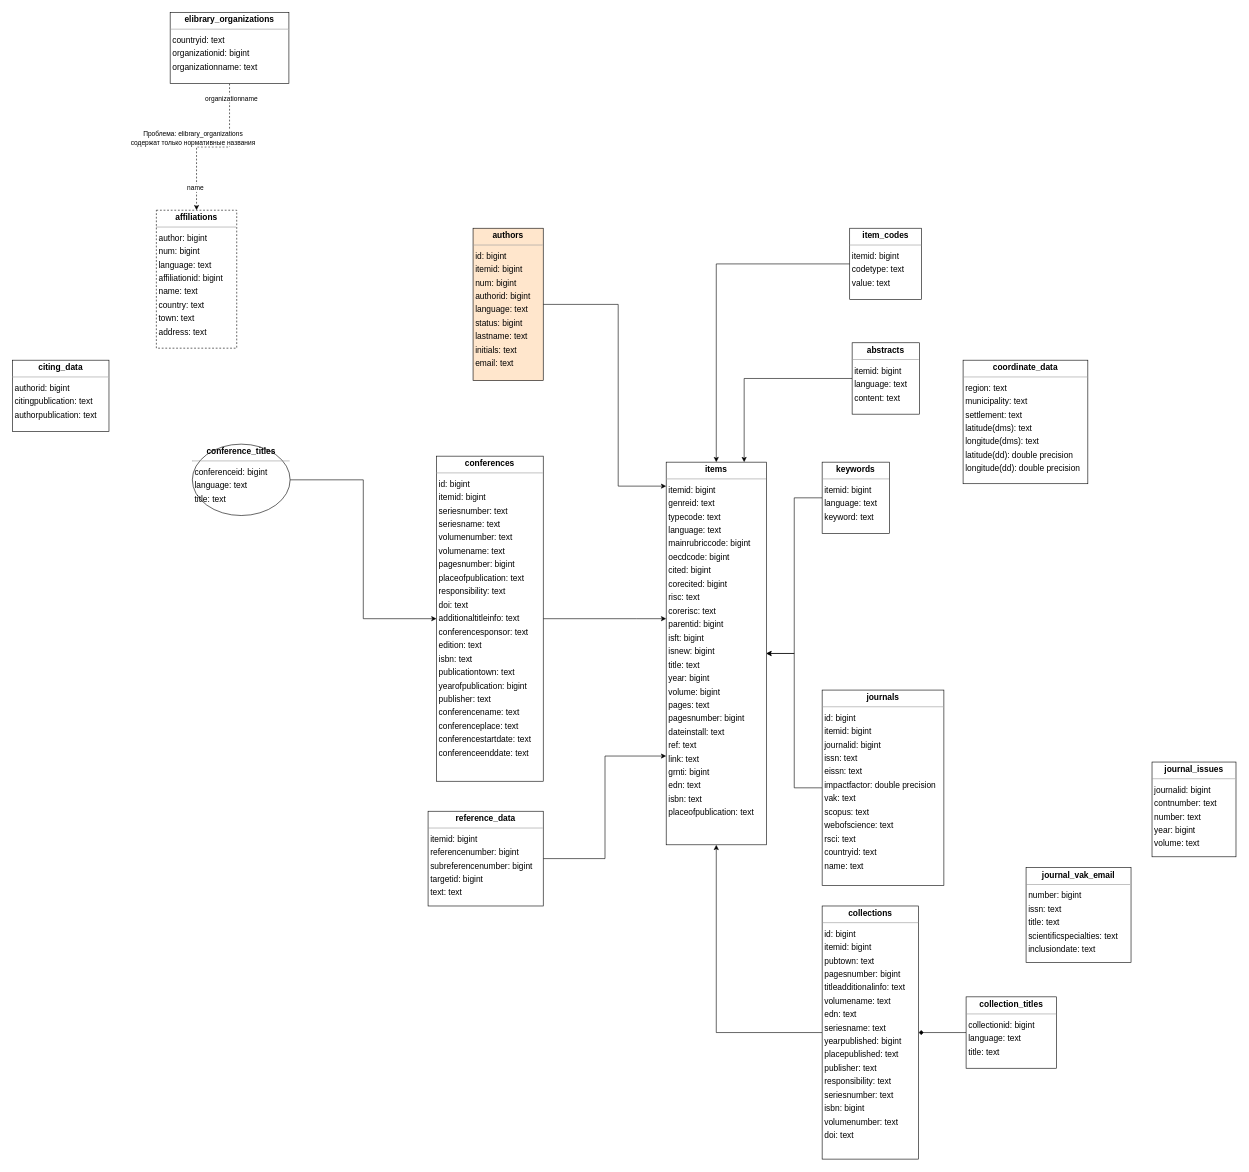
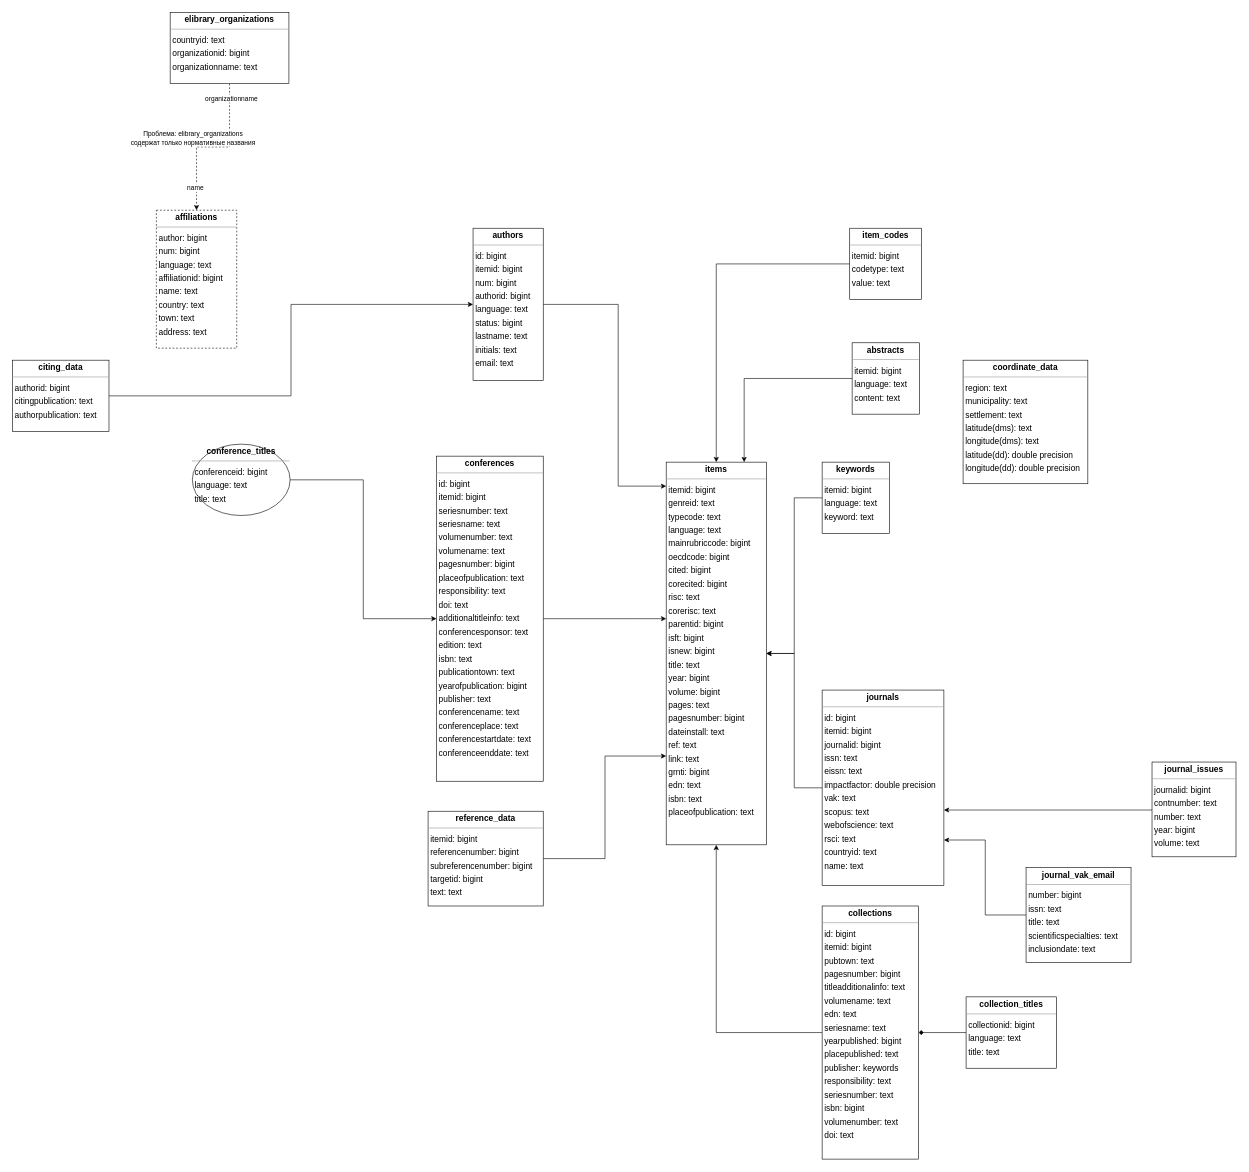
  <mxCell id="0" />
  <mxCell id="1" parent="0" />
  <mxCell id="2" style="edgeStyle=orthogonalEdgeStyle;rounded=0;orthogonalLoop=1;jettySize=auto;html=1;" edge="1" parent="1" source="3" target="25"><mxGeometry relative="1" as="geometry"><Array as="points"><mxPoint x="1240" y="631" /></Array></mxGeometry></mxCell>
  <mxCell id="3" value="&lt;p style=&quot;margin:0px;margin-top:4px;text-align:center;&quot;&gt;&lt;b&gt;abstracts&lt;/b&gt;&lt;/p&gt;&lt;hr size=&quot;1&quot;/&gt;&lt;p style=&quot;margin:0 0 0 4px;line-height:1.6;&quot;&gt; itemid: bigint&lt;br/&gt; language: text&lt;br/&gt; content: text&lt;/p&gt;" style="verticalAlign=top;align=left;overflow=fill;fontSize=14;fontFamily=Helvetica;html=1;rounded=0;shadow=0;comic=0;labelBackgroundColor=none;strokeWidth=1;" parent="1" vertex="1"><mxGeometry x="1420" y="571" width="112" height="119" as="geometry" /></mxCell>
  <mxCell id="4" value="&lt;p style=&quot;margin:0px;margin-top:4px;text-align:center;&quot;&gt;&lt;b&gt;affiliations&lt;/b&gt;&lt;/p&gt;&lt;hr size=&quot;1&quot;/&gt;&lt;p style=&quot;margin:0 0 0 4px;line-height:1.6;&quot;&gt; author: bigint&lt;br/&gt; num: bigint&lt;br/&gt; language: text&lt;br/&gt; affiliationid: bigint&lt;br/&gt; name: text&lt;br/&gt; country: text&lt;br/&gt; town: text&lt;br/&gt; address: text&lt;/p&gt;" style="verticalAlign=top;align=left;overflow=fill;fontSize=14;fontFamily=Helvetica;html=1;rounded=0;shadow=0;comic=0;labelBackgroundColor=none;strokeWidth=1;dashed=1;" parent="1" vertex="1"><mxGeometry x="260" y="350" width="134" height="230" as="geometry" /></mxCell>
  <mxCell id="5" style="edgeStyle=orthogonalEdgeStyle;rounded=0;orthogonalLoop=1;jettySize=auto;html=1;" edge="1" parent="1" source="6" target="25"><mxGeometry relative="1" as="geometry"><Array as="points"><mxPoint x="1030" y="507" /><mxPoint x="1030" y="810" /></Array></mxGeometry></mxCell>
- <mxCell id="6" value="&lt;p style=&quot;margin:0px;margin-top:4px;text-align:center;&quot;&gt;&lt;b&gt;authors&lt;/b&gt;&lt;/p&gt;&lt;hr size=&quot;1&quot;/&gt;&lt;p style=&quot;margin:0 0 0 4px;line-height:1.6;&quot;&gt; id: bigint&lt;br/&gt; itemid: bigint&lt;br/&gt; num: bigint&lt;br/&gt; authorid: bigint&lt;br/&gt; language: text&lt;br/&gt; status: bigint&lt;br/&gt; lastname: text&lt;br/&gt; initials: text&lt;br/&gt; email: text&lt;/p&gt;" style="verticalAlign=top;align=left;overflow=fill;fontSize=14;fontFamily=Helvetica;html=1;rounded=0;shadow=0;comic=0;labelBackgroundColor=none;strokeWidth=1;fillColor=#ffe6cc;" parent="1" vertex="1"><mxGeometry x="788" y="380" width="117" height="254" as="geometry" /></mxCell>
+ <mxCell id="6" value="&lt;p style=&quot;margin:0px;margin-top:4px;text-align:center;&quot;&gt;&lt;b&gt;authors&lt;/b&gt;&lt;/p&gt;&lt;hr size=&quot;1&quot;/&gt;&lt;p style=&quot;margin:0 0 0 4px;line-height:1.6;&quot;&gt; id: bigint&lt;br/&gt; itemid: bigint&lt;br/&gt; num: bigint&lt;br/&gt; authorid: bigint&lt;br/&gt; language: text&lt;br/&gt; status: bigint&lt;br/&gt; lastname: text&lt;br/&gt; initials: text&lt;br/&gt; email: text&lt;/p&gt;" style="verticalAlign=top;align=left;overflow=fill;fontSize=14;fontFamily=Helvetica;html=1;rounded=0;shadow=0;comic=0;labelBackgroundColor=none;strokeWidth=1;" parent="1" vertex="1"><mxGeometry x="788" y="380" width="117" height="254" as="geometry" /></mxCell>
+ <mxCell id="7" style="edgeStyle=orthogonalEdgeStyle;rounded=0;orthogonalLoop=1;jettySize=auto;html=1;" edge="1" parent="1" source="8" target="6"><mxGeometry relative="1" as="geometry" /></mxCell>
  <mxCell id="8" value="&lt;p style=&quot;margin:0px;margin-top:4px;text-align:center;&quot;&gt;&lt;b&gt;citing_data&lt;/b&gt;&lt;/p&gt;&lt;hr size=&quot;1&quot;/&gt;&lt;p style=&quot;margin:0 0 0 4px;line-height:1.6;&quot;&gt; authorid: bigint&lt;br/&gt; citingpublication: text&lt;br/&gt; authorpublication: text&lt;/p&gt;" style="verticalAlign=top;align=left;overflow=fill;fontSize=14;fontFamily=Helvetica;html=1;rounded=0;shadow=0;comic=0;labelBackgroundColor=none;strokeWidth=1;" parent="1" vertex="1"><mxGeometry x="20" y="600" width="161" height="119" as="geometry" /></mxCell>
  <mxCell id="9" style="edgeStyle=orthogonalEdgeStyle;rounded=0;orthogonalLoop=1;jettySize=auto;html=1;endArrow=diamond;" edge="1" parent="1" source="10" target="12"><mxGeometry relative="1" as="geometry" /></mxCell>
  <mxCell id="10" value="&lt;p style=&quot;margin:0px;margin-top:4px;text-align:center;&quot;&gt;&lt;b&gt;collection_titles&lt;/b&gt;&lt;/p&gt;&lt;hr size=&quot;1&quot;/&gt;&lt;p style=&quot;margin:0 0 0 4px;line-height:1.6;&quot;&gt; collectionid: bigint&lt;br/&gt; language: text&lt;br/&gt; title: text&lt;/p&gt;" style="verticalAlign=top;align=left;overflow=fill;fontSize=14;fontFamily=Helvetica;html=1;rounded=0;shadow=0;comic=0;labelBackgroundColor=none;strokeWidth=1;" parent="1" vertex="1"><mxGeometry x="1610" y="1661.5" width="151" height="119" as="geometry" /></mxCell>
  <mxCell id="11" style="edgeStyle=orthogonalEdgeStyle;rounded=0;orthogonalLoop=1;jettySize=auto;html=1;" edge="1" parent="1" source="12" target="25"><mxGeometry relative="1" as="geometry" /></mxCell>
- <mxCell id="12" value="&lt;p style=&quot;margin:0px;margin-top:4px;text-align:center;&quot;&gt;&lt;b&gt;collections&lt;/b&gt;&lt;/p&gt;&lt;hr size=&quot;1&quot;/&gt;&lt;p style=&quot;margin:0 0 0 4px;line-height:1.6;&quot;&gt; id: bigint&lt;br/&gt; itemid: bigint&lt;br/&gt; pubtown: text&lt;br/&gt; pagesnumber: bigint&lt;br/&gt; titleadditionalinfo: text&lt;br/&gt; volumename: text&lt;br/&gt; edn: text&lt;br/&gt; seriesname: text&lt;br/&gt; yearpublished: bigint&lt;br/&gt; placepublished: text&lt;br/&gt; publisher: text&lt;br/&gt; responsibility: text&lt;br/&gt; seriesnumber: text&lt;br/&gt; isbn: bigint&lt;br/&gt; volumenumber: text&lt;br/&gt; doi: text&lt;/p&gt;" style="verticalAlign=top;align=left;overflow=fill;fontSize=14;fontFamily=Helvetica;html=1;rounded=0;shadow=0;comic=0;labelBackgroundColor=none;strokeWidth=1;" parent="1" vertex="1"><mxGeometry x="1370" y="1510" width="161" height="422" as="geometry" /></mxCell>
+ <mxCell id="12" value="&lt;p style=&quot;margin:0px;margin-top:4px;text-align:center;&quot;&gt;&lt;b&gt;collections&lt;/b&gt;&lt;/p&gt;&lt;hr size=&quot;1&quot;/&gt;&lt;p style=&quot;margin:0 0 0 4px;line-height:1.6;&quot;&gt; id: bigint&lt;br/&gt; itemid: bigint&lt;br/&gt; pubtown: text&lt;br/&gt; pagesnumber: bigint&lt;br/&gt; titleadditionalinfo: text&lt;br/&gt; volumename: text&lt;br/&gt; edn: text&lt;br/&gt; seriesname: text&lt;br/&gt; yearpublished: bigint&lt;br/&gt; placepublished: text&lt;br/&gt; publisher: keywords&lt;br/&gt; responsibility: text&lt;br/&gt; seriesnumber: text&lt;br/&gt; isbn: bigint&lt;br/&gt; volumenumber: text&lt;br/&gt; doi: text&lt;/p&gt;" style="verticalAlign=top;align=left;overflow=fill;fontSize=14;fontFamily=Helvetica;html=1;rounded=0;shadow=0;comic=0;labelBackgroundColor=none;strokeWidth=1;" parent="1" vertex="1"><mxGeometry x="1370" y="1510" width="161" height="422" as="geometry" /></mxCell>
  <mxCell id="13" style="edgeStyle=orthogonalEdgeStyle;rounded=0;orthogonalLoop=1;jettySize=auto;html=1;" edge="1" parent="1" source="14" target="16"><mxGeometry relative="1" as="geometry" /></mxCell>
  <mxCell id="14" value="&lt;p style=&quot;margin:0px;margin-top:4px;text-align:center;&quot;&gt;&lt;b&gt;conference_titles&lt;/b&gt;&lt;/p&gt;&lt;hr size=&quot;1&quot;/&gt;&lt;p style=&quot;margin:0 0 0 4px;line-height:1.6;&quot;&gt; conferenceid: bigint&lt;br/&gt; language: text&lt;br/&gt; title: text&lt;/p&gt;" style="ellipse;verticalAlign=top;align=left;overflow=fill;fontSize=14;fontFamily=Helvetica;html=1;shadow=0;comic=0;labelBackgroundColor=none;strokeWidth=1;" parent="1" vertex="1"><mxGeometry x="320" y="740" width="163" height="119" as="geometry" /></mxCell>
  <mxCell id="15" style="edgeStyle=orthogonalEdgeStyle;rounded=0;orthogonalLoop=1;jettySize=auto;html=1;" edge="1" parent="1" source="16" target="25"><mxGeometry relative="1" as="geometry"><Array as="points"><mxPoint x="1060" y="1031" /><mxPoint x="1060" y="1031" /></Array></mxGeometry></mxCell>
  <mxCell id="16" value="&lt;p style=&quot;margin:0px;margin-top:4px;text-align:center;&quot;&gt;&lt;b&gt;conferences&lt;/b&gt;&lt;/p&gt;&lt;hr size=&quot;1&quot;/&gt;&lt;p style=&quot;margin:0 0 0 4px;line-height:1.6;&quot;&gt; id: bigint&lt;br/&gt; itemid: bigint&lt;br/&gt; seriesnumber: text&lt;br/&gt; seriesname: text&lt;br/&gt; volumenumber: text&lt;br/&gt; volumename: text&lt;br/&gt; pagesnumber: bigint&lt;br/&gt; placeofpublication: text&lt;br/&gt; responsibility: text&lt;br/&gt; doi: text&lt;br/&gt; additionaltitleinfo: text&lt;br/&gt; conferencesponsor: text&lt;br/&gt; edition: text&lt;br/&gt; isbn: text&lt;br/&gt; publicationtown: text&lt;br/&gt; yearofpublication: bigint&lt;br/&gt; publisher: text&lt;br/&gt; conferencename: text&lt;br/&gt; conferenceplace: text&lt;br/&gt; conferencestartdate: text&lt;br/&gt; conferenceenddate: text&lt;/p&gt;" style="verticalAlign=top;align=left;overflow=fill;fontSize=14;fontFamily=Helvetica;html=1;rounded=0;shadow=0;comic=0;labelBackgroundColor=none;strokeWidth=1;" parent="1" vertex="1"><mxGeometry x="727" y="760" width="178" height="542" as="geometry" /></mxCell>
  <mxCell id="17" value="&lt;p style=&quot;margin:0px;margin-top:4px;text-align:center;&quot;&gt;&lt;b&gt;coordinate_data&lt;/b&gt;&lt;/p&gt;&lt;hr size=&quot;1&quot;/&gt;&lt;p style=&quot;margin:0 0 0 4px;line-height:1.6;&quot;&gt; region: text&lt;br/&gt; municipality: text&lt;br/&gt; settlement: text&lt;br/&gt; latitude(dms): text&lt;br/&gt; longitude(dms): text&lt;br/&gt; latitude(dd): double precision&lt;br/&gt; longitude(dd): double precision&lt;/p&gt;" style="verticalAlign=top;align=left;overflow=fill;fontSize=14;fontFamily=Helvetica;html=1;rounded=0;shadow=0;comic=0;labelBackgroundColor=none;strokeWidth=1;" parent="1" vertex="1"><mxGeometry x="1605" y="600" width="208" height="206" as="geometry" /></mxCell>
  <mxCell id="18" style="edgeStyle=orthogonalEdgeStyle;rounded=0;orthogonalLoop=1;jettySize=auto;html=1;dashed=1;" edge="1" parent="1" source="22" target="4"><mxGeometry relative="1" as="geometry" /></mxCell>
  <mxCell id="19" value="organizationname" style="edgeLabel;html=1;align=center;verticalAlign=middle;resizable=0;points=[];" vertex="1" connectable="0" parent="18"><mxGeometry x="-0.816" y="2" relative="1" as="geometry"><mxPoint as="offset" /></mxGeometry></mxCell>
  <mxCell id="20" value="name" style="edgeLabel;html=1;align=center;verticalAlign=middle;resizable=0;points=[];" vertex="1" connectable="0" parent="18"><mxGeometry x="0.717" y="-3" relative="1" as="geometry"><mxPoint as="offset" /></mxGeometry></mxCell>
  <mxCell id="21" value="Проблема: elibrary_organizations &lt;br&gt;содержат только нормативные названия" style="edgeLabel;html=1;align=center;verticalAlign=middle;resizable=0;points=[];" vertex="1" connectable="0" parent="18"><mxGeometry x="0.219" relative="1" as="geometry"><mxPoint x="-7" y="-17" as="offset" /></mxGeometry></mxCell>
  <mxCell id="22" value="&lt;p style=&quot;margin:0px;margin-top:4px;text-align:center;&quot;&gt;&lt;b&gt;elibrary_organizations&lt;/b&gt;&lt;/p&gt;&lt;hr size=&quot;1&quot;/&gt;&lt;p style=&quot;margin:0 0 0 4px;line-height:1.6;&quot;&gt; countryid: text&lt;br/&gt; organizationid: bigint&lt;br/&gt; organizationname: text&lt;/p&gt;" style="verticalAlign=top;align=left;overflow=fill;fontSize=14;fontFamily=Helvetica;html=1;rounded=0;shadow=0;comic=0;labelBackgroundColor=none;strokeWidth=1;" parent="1" vertex="1"><mxGeometry x="283" y="20" width="198" height="119" as="geometry" /></mxCell>
  <mxCell id="23" style="edgeStyle=orthogonalEdgeStyle;rounded=0;orthogonalLoop=1;jettySize=auto;html=1;" edge="1" parent="1" source="24" target="25"><mxGeometry relative="1" as="geometry" /></mxCell>
  <mxCell id="24" value="&lt;p style=&quot;margin:0px;margin-top:4px;text-align:center;&quot;&gt;&lt;b&gt;item_codes&lt;/b&gt;&lt;/p&gt;&lt;hr size=&quot;1&quot;/&gt;&lt;p style=&quot;margin:0 0 0 4px;line-height:1.6;&quot;&gt; itemid: bigint&lt;br/&gt; codetype: text&lt;br/&gt; value: text&lt;/p&gt;" style="verticalAlign=top;align=left;overflow=fill;fontSize=14;fontFamily=Helvetica;html=1;rounded=0;shadow=0;comic=0;labelBackgroundColor=none;strokeWidth=1;" parent="1" vertex="1"><mxGeometry x="1416" y="380" width="120" height="119" as="geometry" /></mxCell>
  <mxCell id="25" value="&lt;p style=&quot;margin:0px;margin-top:4px;text-align:center;&quot;&gt;&lt;b&gt;items&lt;/b&gt;&lt;/p&gt;&lt;hr size=&quot;1&quot;/&gt;&lt;p style=&quot;margin:0 0 0 4px;line-height:1.6;&quot;&gt; itemid: bigint&lt;br/&gt; genreid: text&lt;br/&gt; typecode: text&lt;br/&gt; language: text&lt;br/&gt; mainrubriccode: bigint&lt;br/&gt; oecdcode: bigint&lt;br/&gt; cited: bigint&lt;br/&gt; corecited: bigint&lt;br/&gt; risc: text&lt;br/&gt; corerisc: text&lt;br/&gt; parentid: bigint&lt;br/&gt; isft: bigint&lt;br/&gt; isnew: bigint&lt;br/&gt; title: text&lt;br/&gt; year: bigint&lt;br/&gt; volume: bigint&lt;br/&gt; pages: text&lt;br/&gt; pagesnumber: bigint&lt;br/&gt; dateinstall: text&lt;br/&gt; ref: text&lt;br/&gt; link: text&lt;br/&gt; grnti: bigint&lt;br/&gt; edn: text&lt;br/&gt; isbn: text&lt;br/&gt; placeofpublication: text&lt;/p&gt;" style="verticalAlign=top;align=left;overflow=fill;fontSize=14;fontFamily=Helvetica;html=1;rounded=0;shadow=0;comic=0;labelBackgroundColor=none;strokeWidth=1;" parent="1" vertex="1"><mxGeometry x="1110" y="770" width="167" height="638" as="geometry" /></mxCell>
+ <mxCell id="26" style="edgeStyle=orthogonalEdgeStyle;rounded=0;orthogonalLoop=1;jettySize=auto;html=1;" edge="1" parent="1" source="27" target="31"><mxGeometry relative="1" as="geometry"><Array as="points"><mxPoint x="1650" y="1350" /><mxPoint x="1650" y="1350" /></Array></mxGeometry></mxCell>
  <mxCell id="27" value="&lt;p style=&quot;margin:0px;margin-top:4px;text-align:center;&quot;&gt;&lt;b&gt;journal_issues&lt;/b&gt;&lt;/p&gt;&lt;hr size=&quot;1&quot;/&gt;&lt;p style=&quot;margin:0 0 0 4px;line-height:1.6;&quot;&gt; journalid: bigint&lt;br/&gt; contnumber: text&lt;br/&gt; number: text&lt;br/&gt; year: bigint&lt;br/&gt; volume: text&lt;/p&gt;" style="verticalAlign=top;align=left;overflow=fill;fontSize=14;fontFamily=Helvetica;html=1;rounded=0;shadow=0;comic=0;labelBackgroundColor=none;strokeWidth=1;" parent="1" vertex="1"><mxGeometry x="1920" y="1270" width="140" height="158" as="geometry" /></mxCell>
+ <mxCell id="28" style="edgeStyle=orthogonalEdgeStyle;rounded=0;orthogonalLoop=1;jettySize=auto;html=1;" edge="1" parent="1" source="29" target="31"><mxGeometry relative="1" as="geometry"><Array as="points"><mxPoint x="1642" y="1525" /><mxPoint x="1642" y="1400" /></Array></mxGeometry></mxCell>
  <mxCell id="29" value="&lt;p style=&quot;margin:0px;margin-top:4px;text-align:center;&quot;&gt;&lt;b&gt;journal_vak_email&lt;/b&gt;&lt;/p&gt;&lt;hr size=&quot;1&quot;/&gt;&lt;p style=&quot;margin:0 0 0 4px;line-height:1.6;&quot;&gt; number: bigint&lt;br/&gt; issn: text&lt;br/&gt; title: text&lt;br/&gt; scientificspecialties: text&lt;br/&gt; inclusiondate: text&lt;/p&gt;" style="verticalAlign=top;align=left;overflow=fill;fontSize=14;fontFamily=Helvetica;html=1;rounded=0;shadow=0;comic=0;labelBackgroundColor=none;strokeWidth=1;" parent="1" vertex="1"><mxGeometry x="1710" y="1446" width="175" height="158" as="geometry" /></mxCell>
  <mxCell id="30" style="edgeStyle=orthogonalEdgeStyle;rounded=0;orthogonalLoop=1;jettySize=auto;html=1;" edge="1" parent="1" source="31" target="25"><mxGeometry relative="1" as="geometry" /></mxCell>
  <mxCell id="31" value="&lt;p style=&quot;margin:0px;margin-top:4px;text-align:center;&quot;&gt;&lt;b&gt;journals&lt;/b&gt;&lt;/p&gt;&lt;hr size=&quot;1&quot;/&gt;&lt;p style=&quot;margin:0 0 0 4px;line-height:1.6;&quot;&gt; id: bigint&lt;br/&gt; itemid: bigint&lt;br/&gt; journalid: bigint&lt;br/&gt; issn: text&lt;br/&gt; eissn: text&lt;br/&gt; impactfactor: double precision&lt;br/&gt; vak: text&lt;br/&gt; scopus: text&lt;br/&gt; webofscience: text&lt;br/&gt; rsci: text&lt;br/&gt; countryid: text&lt;br/&gt; name: text&lt;/p&gt;" style="verticalAlign=top;align=left;overflow=fill;fontSize=14;fontFamily=Helvetica;html=1;rounded=0;shadow=0;comic=0;labelBackgroundColor=none;strokeWidth=1;" parent="1" vertex="1"><mxGeometry x="1370" y="1150" width="203" height="326" as="geometry" /></mxCell>
  <mxCell id="32" style="edgeStyle=orthogonalEdgeStyle;rounded=0;orthogonalLoop=1;jettySize=auto;html=1;" edge="1" parent="1" source="33" target="25"><mxGeometry relative="1" as="geometry" /></mxCell>
  <mxCell id="33" value="&lt;p style=&quot;margin:0px;margin-top:4px;text-align:center;&quot;&gt;&lt;b&gt;keywords&lt;/b&gt;&lt;/p&gt;&lt;hr size=&quot;1&quot;/&gt;&lt;p style=&quot;margin:0 0 0 4px;line-height:1.6;&quot;&gt; itemid: bigint&lt;br/&gt; language: text&lt;br/&gt; keyword: text&lt;/p&gt;" style="verticalAlign=top;align=left;overflow=fill;fontSize=14;fontFamily=Helvetica;html=1;rounded=0;shadow=0;comic=0;labelBackgroundColor=none;strokeWidth=1;" parent="1" vertex="1"><mxGeometry x="1370" y="770" width="112" height="119" as="geometry" /></mxCell>
  <mxCell id="34" style="edgeStyle=orthogonalEdgeStyle;rounded=0;orthogonalLoop=1;jettySize=auto;html=1;" edge="1" parent="1" source="35" target="25"><mxGeometry relative="1" as="geometry"><Array as="points"><mxPoint x="1008" y="1431" /><mxPoint x="1008" y="1260" /></Array></mxGeometry></mxCell>
  <mxCell id="35" value="&lt;p style=&quot;margin:0px;margin-top:4px;text-align:center;&quot;&gt;&lt;b&gt;reference_data&lt;/b&gt;&lt;/p&gt;&lt;hr size=&quot;1&quot;/&gt;&lt;p style=&quot;margin:0 0 0 4px;line-height:1.6;&quot;&gt; itemid: bigint&lt;br/&gt; referencenumber: bigint&lt;br/&gt; subreferencenumber: bigint&lt;br/&gt; targetid: bigint&lt;br/&gt; text: text&lt;/p&gt;" style="verticalAlign=top;align=left;overflow=fill;fontSize=14;fontFamily=Helvetica;html=1;rounded=0;shadow=0;comic=0;labelBackgroundColor=none;strokeWidth=1;" parent="1" vertex="1"><mxGeometry x="713" y="1352" width="192" height="158" as="geometry" /></mxCell>
